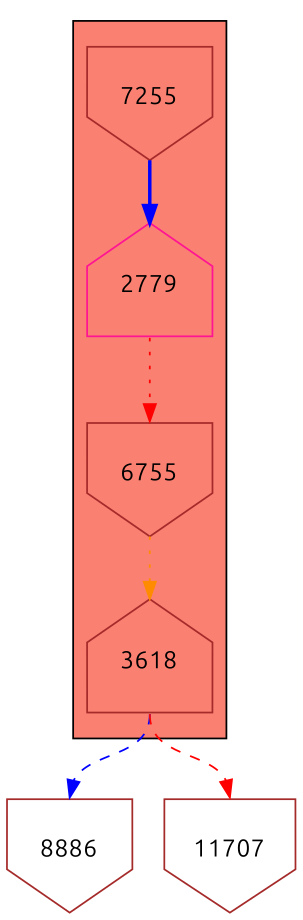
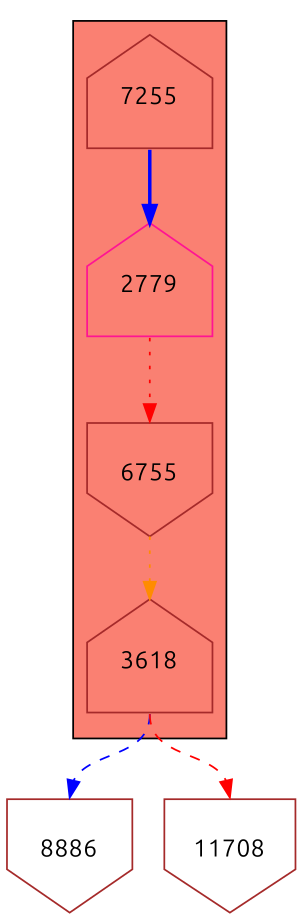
  digraph {
    fontname=Ubuntu
    node [color=brown fontname=Ubuntu shape=house]
    edge [color=blue fontname=Ubuntu headport=n style=dotted tailport=s]
-   7255 [height=1 shape=invhouse width=1]
+   7255 [height=1 width=1]
    2779 [color=deeppink height=1 width=1]
    6755 [height=1 shape=invhouse width=1]
    3618 [height=1 width=1]
    n5 [height=1 label=8886 shape=invhouse width=1]
-   11707 [height=1 shape=invhouse width=1]
+   11707 [height=1 shape=invhouse width=1 label=11708]
    subgraph cluster_1 {
      fillcolor=salmon
      style=filled
      7255
      2779
      6755
      3618
    }
    7255 -> 2779 [style=bold]
    2779 -> 6755 [color=red]
    6755 -> 3618 [color=darkorange]
    3618 -> n5 [style=dashed]
    3618 -> 11707 [color=red style=dashed]
  }
